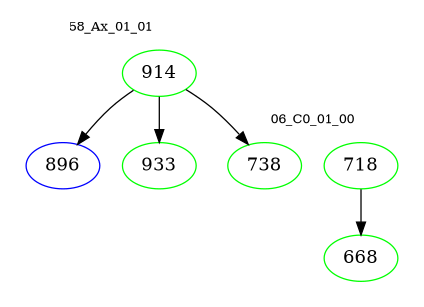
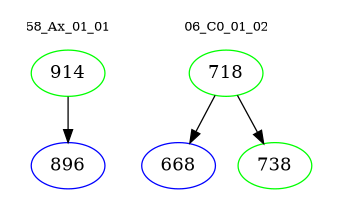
  digraph {
    node [color=green]
    edge [color=black]
    n1 [label=914]
    n2 [color=blue label=896]
-   n3 [label=933]
    n4 [label=718]
-   n5 [label=668]
+   n5 [color=blue label=668]
    n6 [label=738]
    subgraph cluster_1 {
      color=white
      fontsize=10
      label="58_Ax_01_01"
      n1
      n2
-     n3
    }
    subgraph cluster_2 {
      color=white
      fontsize=10
-     label="06_C0_01_00"
+     label="06_C0_01_02"
      n4
      n5
      n6
    }
    n1 -> n2
-   n1 -> n3
    n4 -> n5
-   n1 -> n6
+   n4 -> n6
  }
